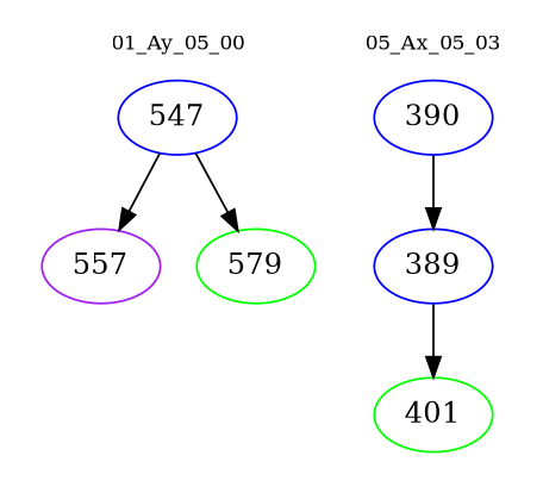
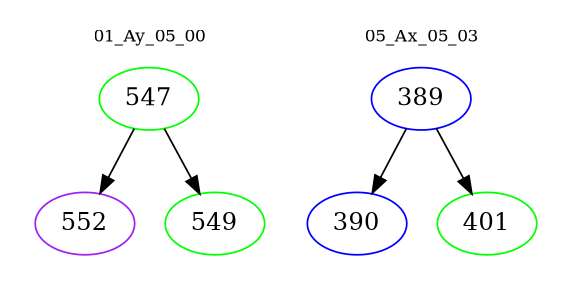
  digraph {
    node [color=blue]
    edge [color=black]
-   n1 [label=547]
-   n2 [color=purple label=557]
-   n3 [color=green label=579]
+   n1 [color=green label=547]
+   n2 [color=purple label=552]
+   n3 [color=green label=549]
    n4 [label=389]
    n5 [label=390]
    n6 [color=green label=401]
    subgraph cluster_1 {
      color=white
      fontsize=10
      label="01_Ay_05_00"
      n1
      n2
      n3
    }
    subgraph cluster_2 {
      color=white
      fontsize=10
      label="05_Ax_05_03"
      n4
      n5
      n6
    }
    n1 -> n2
    n1 -> n3
-   n5 -> n4
+   n4 -> n5
    n4 -> n6
  }
